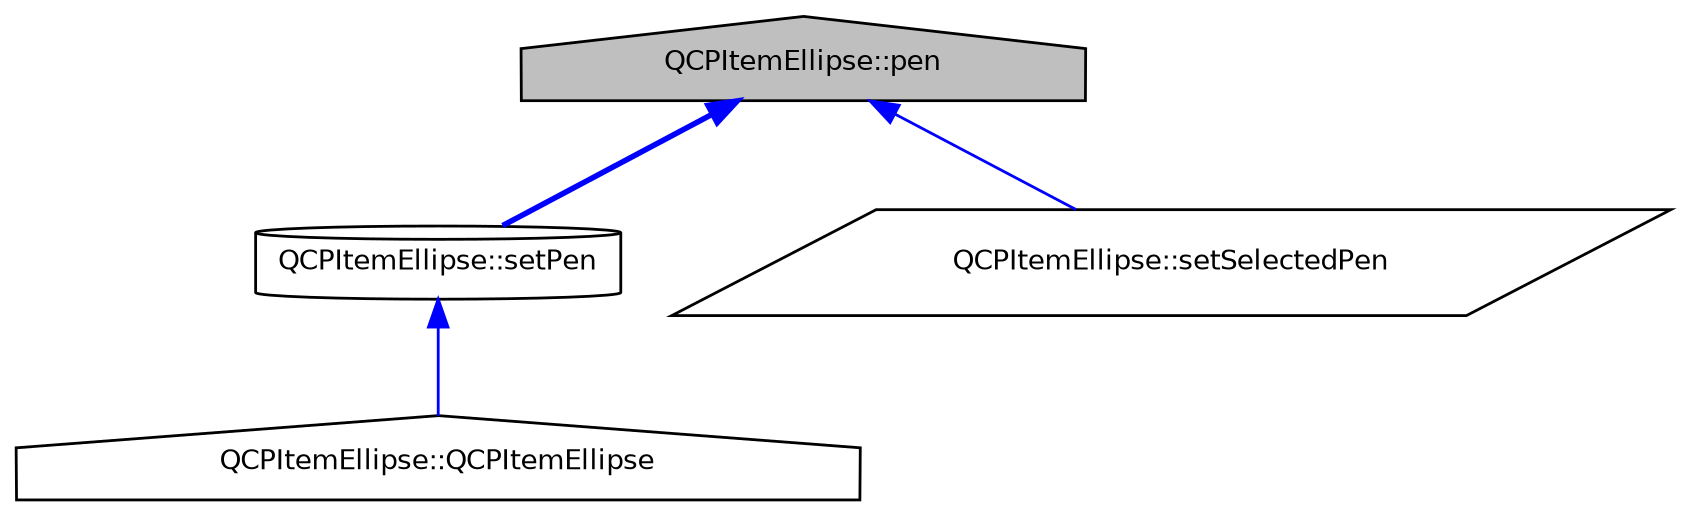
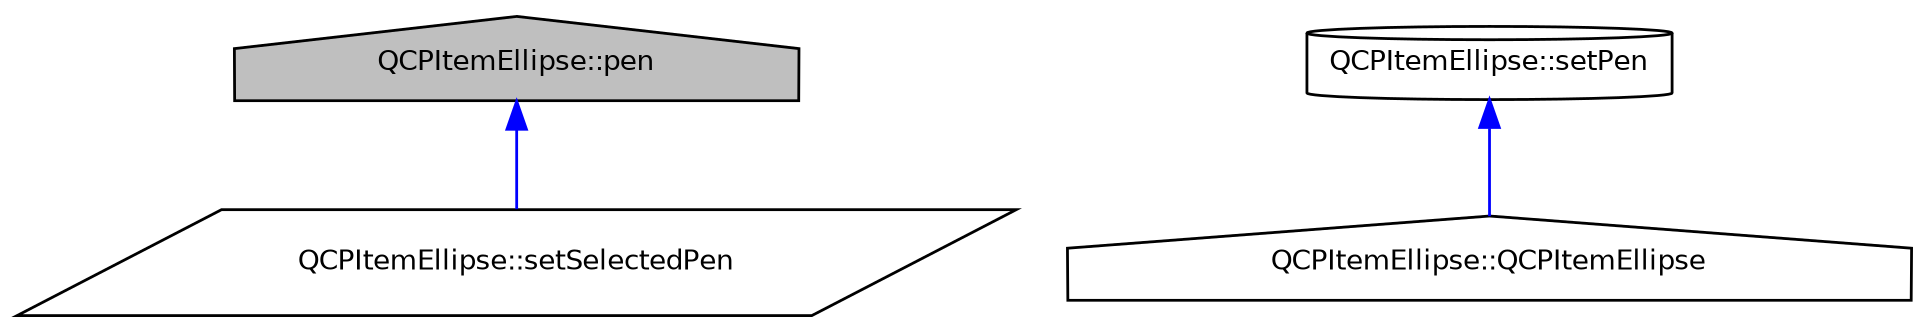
  digraph {
    fontname="DejaVu Sans"
    rankdir=TB
    node [color=black fillcolor=white fontname="DejaVu Sans" fontsize=10 shape=house style=filled]
    edge [color=blue dir=back fontname="DejaVu Sans" fontsize=10 labelfontname=Helvetica labelfontsize=10 style=solid]
    n1 [fillcolor=grey75 fontcolor=black height=0.2 label="QCPItemEllipse::pen" width=0.4]
    n2 [height=0.2 label="QCPItemEllipse::setPen" shape=cylinder width=0.4]
    n3 [height=0.2 label="QCPItemEllipse::setSelectedPen" shape=parallelogram width=0.4]
    n4 [height=0.2 label="QCPItemEllipse::QCPItemEllipse" width=0.4]
-   n1 -> n2 [style=bold]
    n1 -> n3
    n2 -> n4
  }
